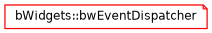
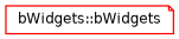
  digraph {
    rankdir=LR
-   n1 [color=red fillcolor=white fontname=Helvetica fontsize=10 height=0.2 label="bWidgets::bwEventDispatcher" shape=note style=filled width=0.4]
+   n1 [color=red fillcolor=white fontname=Helvetica fontsize=10 height=0.2 label="bWidgets::bWidgets" shape=note style=filled width=0.4]
  }
